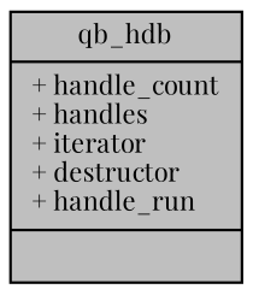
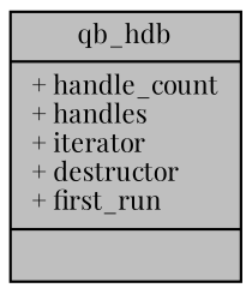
  digraph {
    fontname="Playfair Display"
-   n1 [color=black fillcolor=grey75 fontcolor=black fontname="Playfair Display" fontsize=10 height=0.2 label="{qb_hdb\n|+ handle_count\l+ handles\l+ iterator\l+ destructor\l+ handle_run\l|}" shape=record style=filled width=0.4]
+   n1 [color=black fillcolor=grey75 fontcolor=black fontname="Playfair Display" fontsize=10 height=0.2 label="{qb_hdb\n|+ handle_count\l+ handles\l+ iterator\l+ destructor\l+ first_run\l|}" shape=record style=filled width=0.4]
  }
